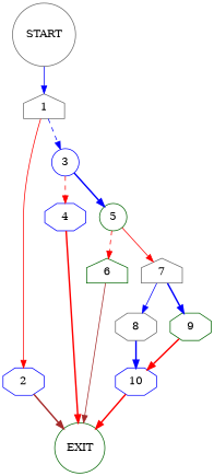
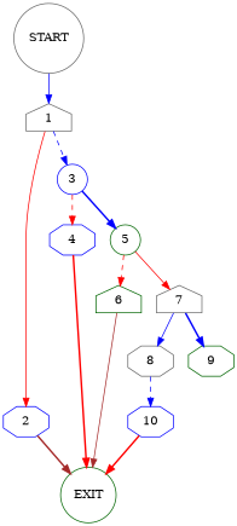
  digraph {
    node [color=gray40 shape=octagon]
    edge [color=red style=bold]
    n1 [label=START shape=circle]
    1 [shape=house]
    2 [color=blue]
    3 [color=blue shape=circle]
    n5 [color=darkgreen label=EXIT shape=circle]
    4 [color=blue]
    5 [color=darkgreen shape=circle]
    6 [color=darkgreen shape=house]
    7 [shape=house]
    8
    9 [color=darkgreen]
    10 [color=blue]
    n1 -> 1 [color=blue style=solid]
    1 -> 2 [style=solid]
    1 -> 3 [color=blue style=dashed]
    2 -> n5 [color=brown]
    3 -> 4 [style=dashed]
    3 -> 5 [color=blue]
    4 -> n5
    5 -> 6 [style=dashed]
    5 -> 7 [style=solid]
    6 -> n5 [color=brown style=solid]
    7 -> 8 [color=blue style=solid]
    7 -> 9 [color=blue]
-   8 -> 10 [color=blue]
-   9 -> 10
+   8 -> 10 [color=blue style=dashed]
    10 -> n5
  }
